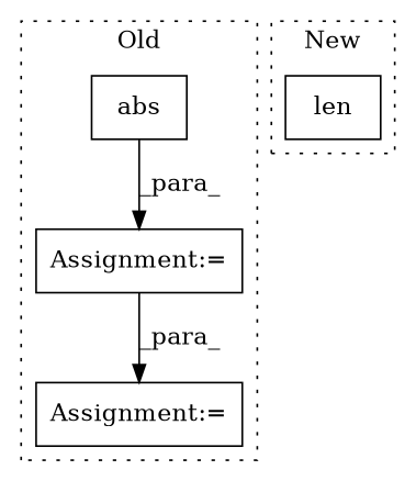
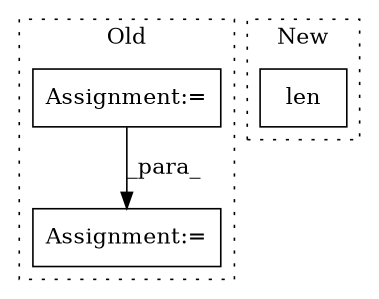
  digraph {
    node [a=32 l="4,1" shape=box]
-   n1 [label=abs s="1670,1737"]
    n2 [a=7 l=1 label="Assignment:=" s=1767]
    n3 [a=7 l=1 label="Assignment:=" s=2066]
    n4 [label=len s="1567,1579"]
    subgraph cluster_1 {
      label=Old
      style=dotted
-     n1
      n2
      n3
    }
    subgraph cluster_2 {
      label=New
      style=dotted
      n4
    }
-   n1 -> n2 [label=_para_]
    n2 -> n3 [label=_para_]
  }
